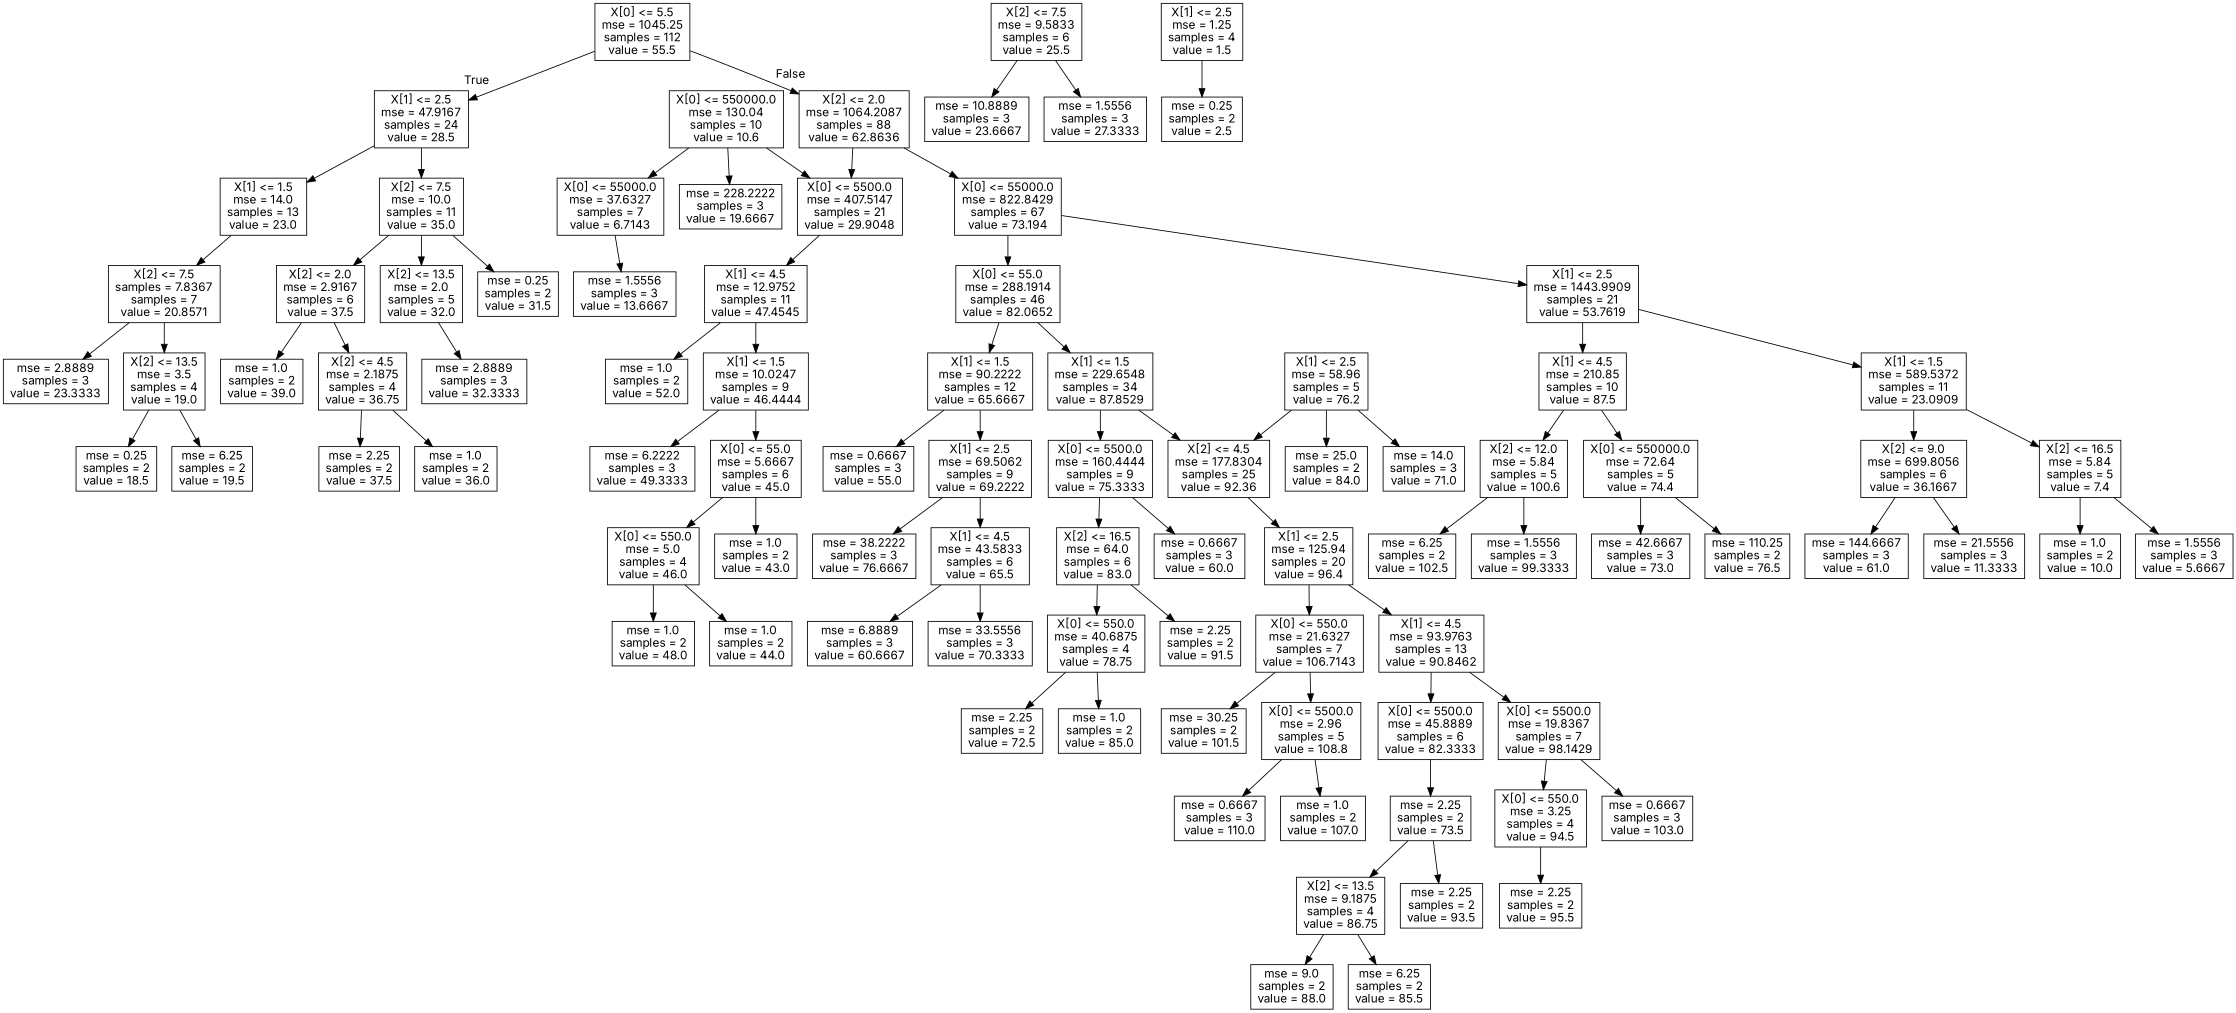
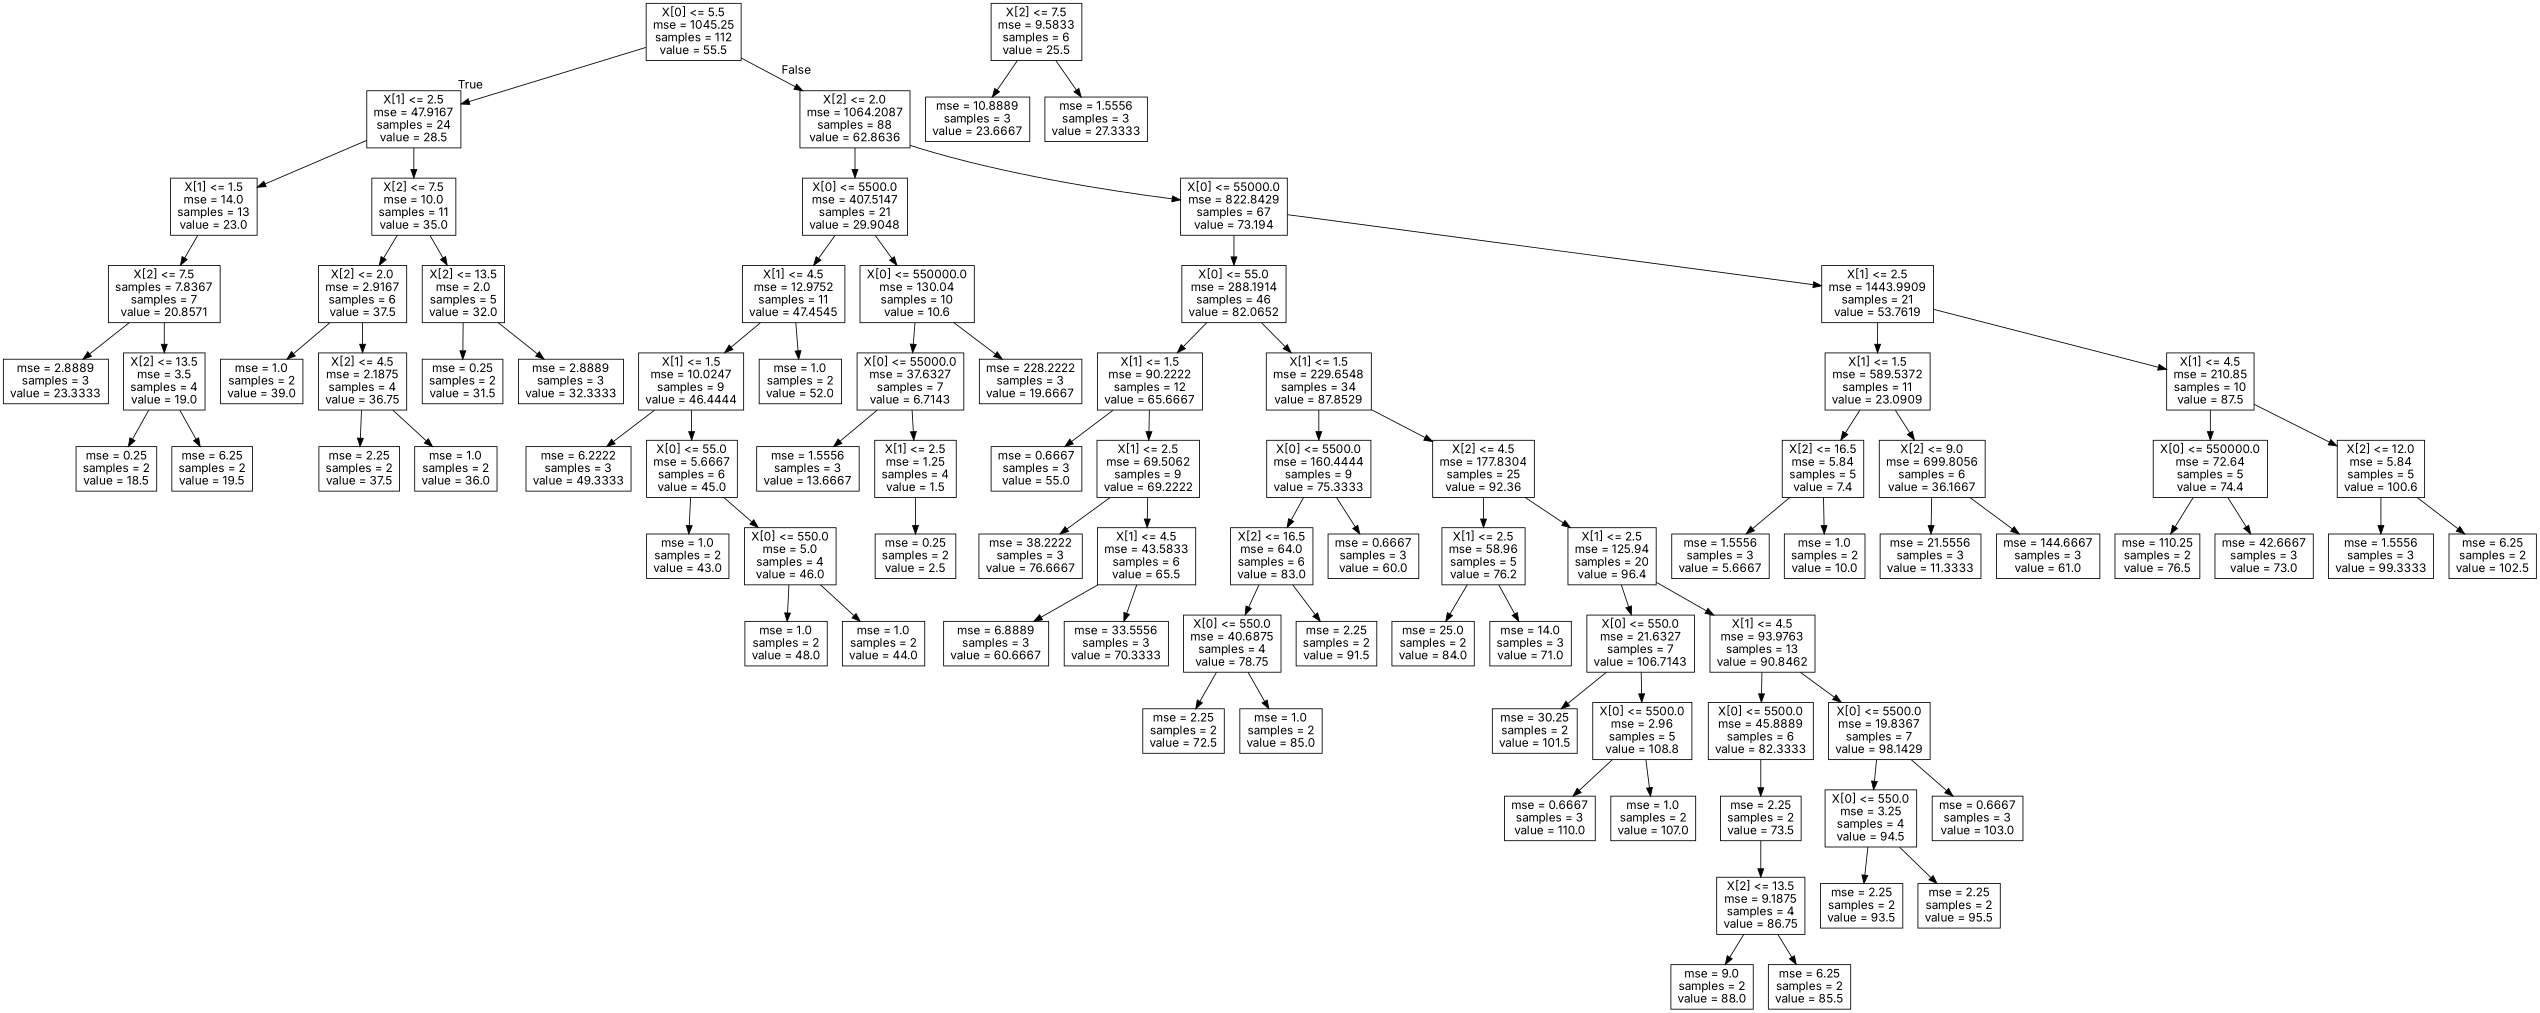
  digraph {
    fontname=Inter
    node [fontname=Inter shape=box]
    edge [fontname=Inter]
    n1 [label="X[0] <= 5.5\nmse = 1045.25\nsamples = 112\nvalue = 55.5"]
    n2 [label="X[1] <= 2.5\nmse = 47.9167\nsamples = 24\nvalue = 28.5"]
    n3 [label="X[2] <= 2.0\nmse = 1064.2087\nsamples = 88\nvalue = 62.8636"]
    n4 [label="X[1] <= 1.5\nmse = 14.0\nsamples = 13\nvalue = 23.0"]
    n5 [label="X[2] <= 7.5\nmse = 10.0\nsamples = 11\nvalue = 35.0"]
    n6 [label="X[0] <= 5500.0\nmse = 407.5147\nsamples = 21\nvalue = 29.9048"]
    n7 [label="X[0] <= 55000.0\nmse = 822.8429\nsamples = 67\nvalue = 73.194"]
    n8 [label="X[2] <= 7.5\nsamples = 7.8367\nsamples = 7\nvalue = 20.8571"]
    n9 [label="X[2] <= 2.0\nmse = 2.9167\nsamples = 6\nvalue = 37.5"]
    n10 [label="X[2] <= 13.5\nmse = 2.0\nsamples = 5\nvalue = 32.0"]
    n11 [label="mse = 2.8889\nsamples = 3\nvalue = 23.3333"]
    n12 [label="X[2] <= 13.5\nmse = 3.5\nsamples = 4\nvalue = 19.0"]
    n13 [label="X[2] <= 7.5\nmse = 9.5833\nsamples = 6\nvalue = 25.5"]
    n14 [label="mse = 10.8889\nsamples = 3\nvalue = 23.6667"]
    n15 [label="mse = 1.5556\nsamples = 3\nvalue = 27.3333"]
    n16 [label="mse = 0.25\nsamples = 2\nvalue = 18.5"]
    n17 [label="mse = 6.25\nsamples = 2\nvalue = 19.5"]
    n18 [label="mse = 1.0\nsamples = 2\nvalue = 39.0"]
    n19 [label="X[2] <= 4.5\nmse = 2.1875\nsamples = 4\nvalue = 36.75"]
    n20 [label="mse = 0.25\nsamples = 2\nvalue = 31.5"]
    n21 [label="mse = 2.8889\nsamples = 3\nvalue = 32.3333"]
    n22 [label="mse = 2.25\nsamples = 2\nvalue = 37.5"]
    n23 [label="mse = 1.0\nsamples = 2\nvalue = 36.0"]
    n24 [label="X[1] <= 4.5\nmse = 12.9752\nsamples = 11\nvalue = 47.4545"]
    n25 [label="X[0] <= 550000.0\nmse = 130.04\nsamples = 10\nvalue = 10.6"]
    n26 [label="X[0] <= 55.0\nmse = 288.1914\nsamples = 46\nvalue = 82.0652"]
    n27 [label="X[1] <= 2.5\nmse = 1443.9909\nsamples = 21\nvalue = 53.7619"]
    n28 [label="X[1] <= 1.5\nmse = 10.0247\nsamples = 9\nvalue = 46.4444"]
    n29 [label="mse = 1.0\nsamples = 2\nvalue = 52.0"]
    n30 [label="X[0] <= 55000.0\nmse = 37.6327\nsamples = 7\nvalue = 6.7143"]
    n31 [label="mse = 228.2222\nsamples = 3\nvalue = 19.6667"]
    n32 [label="mse = 6.2222\nsamples = 3\nvalue = 49.3333"]
    n33 [label="X[0] <= 55.0\nmse = 5.6667\nsamples = 6\nvalue = 45.0"]
    n34 [label="mse = 1.0\nsamples = 2\nvalue = 43.0"]
    n35 [label="X[0] <= 550.0\nmse = 5.0\nsamples = 4\nvalue = 46.0"]
    n36 [label="mse = 1.0\nsamples = 2\nvalue = 48.0"]
    n37 [label="mse = 1.0\nsamples = 2\nvalue = 44.0"]
    n38 [label="mse = 1.5556\nsamples = 3\nvalue = 13.6667"]
    n39 [label="X[1] <= 2.5\nmse = 1.25\nsamples = 4\nvalue = 1.5"]
    n40 [label="mse = 0.25\nsamples = 2\nvalue = 2.5"]
    n41 [label="X[1] <= 1.5\nmse = 90.2222\nsamples = 12\nvalue = 65.6667"]
    n42 [label="X[1] <= 1.5\nmse = 229.6548\nsamples = 34\nvalue = 87.8529"]
    n43 [label="X[1] <= 1.5\nmse = 589.5372\nsamples = 11\nvalue = 23.0909"]
    n44 [label="X[1] <= 4.5\nmse = 210.85\nsamples = 10\nvalue = 87.5"]
    n45 [label="mse = 0.6667\nsamples = 3\nvalue = 55.0"]
    n46 [label="X[1] <= 2.5\nmse = 69.5062\nsamples = 9\nvalue = 69.2222"]
    n47 [label="X[0] <= 5500.0\nmse = 160.4444\nsamples = 9\nvalue = 75.3333"]
    n48 [label="X[2] <= 4.5\nmse = 177.8304\nsamples = 25\nvalue = 92.36"]
    n49 [label="mse = 38.2222\nsamples = 3\nvalue = 76.6667"]
    n50 [label="X[1] <= 4.5\nmse = 43.5833\nsamples = 6\nvalue = 65.5"]
    n51 [label="mse = 6.8889\nsamples = 3\nvalue = 60.6667"]
    n52 [label="mse = 33.5556\nsamples = 3\nvalue = 70.3333"]
    n53 [label="X[2] <= 16.5\nmse = 64.0\nsamples = 6\nvalue = 83.0"]
    n54 [label="mse = 0.6667\nsamples = 3\nvalue = 60.0"]
    n55 [label="X[1] <= 2.5\nmse = 58.96\nsamples = 5\nvalue = 76.2"]
    n56 [label="X[1] <= 2.5\nmse = 125.94\nsamples = 20\nvalue = 96.4"]
    n57 [label="X[0] <= 550.0\nmse = 40.6875\nsamples = 4\nvalue = 78.75"]
    n58 [label="mse = 2.25\nsamples = 2\nvalue = 91.5"]
    n59 [label="mse = 2.25\nsamples = 2\nvalue = 72.5"]
    n60 [label="mse = 1.0\nsamples = 2\nvalue = 85.0"]
    n61 [label="mse = 25.0\nsamples = 2\nvalue = 84.0"]
    n62 [label="mse = 14.0\nsamples = 3\nvalue = 71.0"]
    n63 [label="X[0] <= 550.0\nmse = 21.6327\nsamples = 7\nvalue = 106.7143"]
    n64 [label="X[1] <= 4.5\nmse = 93.9763\nsamples = 13\nvalue = 90.8462"]
    n65 [label="mse = 30.25\nsamples = 2\nvalue = 101.5"]
    n66 [label="X[0] <= 5500.0\nmse = 2.96\nsamples = 5\nvalue = 108.8"]
    n67 [label="X[0] <= 5500.0\nmse = 45.8889\nsamples = 6\nvalue = 82.3333"]
    n68 [label="X[0] <= 5500.0\nmse = 19.8367\nsamples = 7\nvalue = 98.1429"]
    n69 [label="mse = 0.6667\nsamples = 3\nvalue = 110.0"]
    n70 [label="mse = 1.0\nsamples = 2\nvalue = 107.0"]
    n71 [label="mse = 2.25\nsamples = 2\nvalue = 73.5"]
    n72 [label="X[0] <= 550.0\nmse = 3.25\nsamples = 4\nvalue = 94.5"]
    n73 [label="mse = 0.6667\nsamples = 3\nvalue = 103.0"]
    n74 [label="X[2] <= 13.5\nmse = 9.1875\nsamples = 4\nvalue = 86.75"]
    n75 [label="mse = 9.0\nsamples = 2\nvalue = 88.0"]
    n76 [label="mse = 6.25\nsamples = 2\nvalue = 85.5"]
    n77 [label="mse = 2.25\nsamples = 2\nvalue = 93.5"]
    n78 [label="mse = 2.25\nsamples = 2\nvalue = 95.5"]
    n79 [label="X[2] <= 16.5\nmse = 5.84\nsamples = 5\nvalue = 7.4"]
    n80 [label="X[2] <= 9.0\nmse = 699.8056\nsamples = 6\nvalue = 36.1667"]
    n81 [label="X[0] <= 550000.0\nmse = 72.64\nsamples = 5\nvalue = 74.4"]
    n82 [label="X[2] <= 12.0\nmse = 5.84\nsamples = 5\nvalue = 100.6"]
    n83 [label="mse = 1.5556\nsamples = 3\nvalue = 5.6667"]
    n84 [label="mse = 1.0\nsamples = 2\nvalue = 10.0"]
    n85 [label="mse = 21.5556\nsamples = 3\nvalue = 11.3333"]
    n86 [label="mse = 144.6667\nsamples = 3\nvalue = 61.0"]
    n87 [label="mse = 110.25\nsamples = 2\nvalue = 76.5"]
    n88 [label="mse = 42.6667\nsamples = 3\nvalue = 73.0"]
    n89 [label="mse = 1.5556\nsamples = 3\nvalue = 99.3333"]
    n90 [label="mse = 6.25\nsamples = 2\nvalue = 102.5"]
    n1 -> n2 [headlabel=True labelangle=45 labeldistance=2.5]
    n1 -> n3 [headlabel=False labelangle=-45 labeldistance=2.5]
    n2 -> n4
    n2 -> n5
    n3 -> n6
    n3 -> n7
    n4 -> n8
    n5 -> n9
    n5 -> n10
    n6 -> n24
-   n25 -> n6
+   n6 -> n25
    n7 -> n26
    n7 -> n27
    n8 -> n11
    n8 -> n12
    n9 -> n18
    n9 -> n19
-   n5 -> n20
+   n10 -> n20
    n10 -> n21
    n12 -> n16
    n12 -> n17
    n13 -> n14
    n13 -> n15
    n19 -> n22
    n19 -> n23
    n24 -> n28
    n24 -> n29
    n25 -> n30
    n25 -> n31
    n26 -> n41
    n26 -> n42
    n27 -> n43
    n27 -> n44
    n28 -> n32
    n28 -> n33
    n30 -> n38
+   n30 -> n39
    n33 -> n34
    n33 -> n35
    n35 -> n36
    n35 -> n37
    n39 -> n40
    n41 -> n45
    n41 -> n46
    n42 -> n47
    n42 -> n48
    n43 -> n79
    n43 -> n80
    n44 -> n81
    n44 -> n82
    n46 -> n49
    n46 -> n50
    n47 -> n53
    n47 -> n54
-   n55 -> n48
+   n48 -> n55
    n48 -> n56
    n50 -> n51
    n50 -> n52
    n53 -> n57
    n53 -> n58
    n55 -> n61
    n55 -> n62
    n56 -> n63
    n56 -> n64
    n57 -> n59
    n57 -> n60
    n63 -> n65
    n63 -> n66
    n64 -> n67
    n64 -> n68
    n66 -> n69
    n66 -> n70
    n67 -> n71
    n68 -> n72
    n68 -> n73
    n71 -> n74
-   n71 -> n77
+   n72 -> n77
    n72 -> n78
    n74 -> n75
    n74 -> n76
    n79 -> n83
    n79 -> n84
    n80 -> n85
    n80 -> n86
    n81 -> n87
    n81 -> n88
    n82 -> n89
    n82 -> n90
  }
